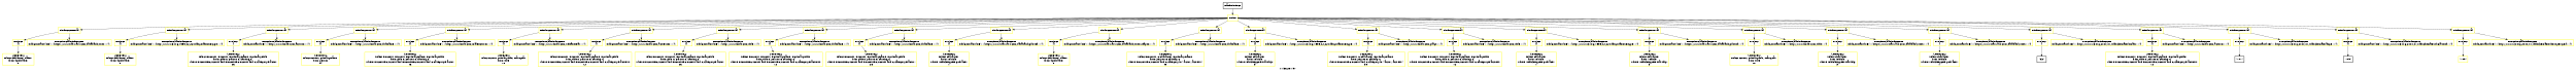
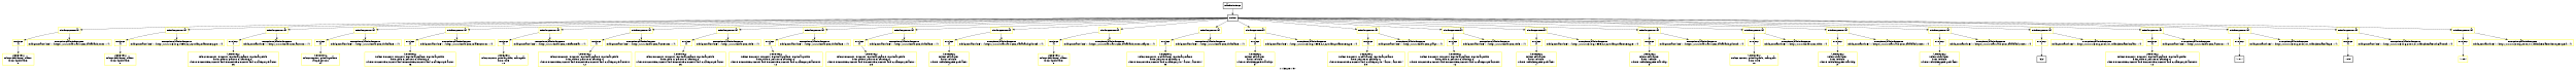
  digraph {
    label="11:36:28.197"
    node [color=yellow fontcolor=black shape=rectangle style=bold]
    edge [color=black]
    n1 [color=black label=HashDistinct]
-   n2 [label=Union]
+   n2 [color=black label=Union]
    n3 [label=BindAccessEval]
    n4 [label=BindAccessEval]
    n5 [label=BindAccessEval]
    n6 [label=BindAccessEval]
    n7 [label=BindAccessEval]
    n8 [label=BindAccessEval]
    n9 [label=BindAccessEval]
    n10 [label=BindAccessEval]
    n11 [label=BindAccessEval]
    n12 [label=BindAccessEval]
    n13 [label=BindAccessEval]
    n14 [label=BindAccessEval]
    n15 [label=BindAccessEval]
    n16 [label=BindAccessEval]
    n17 [label=BindAccessEval]
    n18 [label=BindAccessEval]
    n19 [label=BindAccessEval]
    n20 [label=BindAccessEval]
    n21 [label=BindAccessEval]
    n22 [label=BindAccessEval]
    n23 [label=BindAccessEval]
    n24 [label=BindAccessEval]
    n25 [label=BindAccessEval]
    n26 [label=BindAccessEval]
    n27 [label=BindAccessEval]
    n28 [label=BindAccessEval]
    n29 [label="Project\n[]"]
    n30 [label="FunctionCallBindAccess\nAddConstant{0=(\"<https://www.starwars.com/databank/uses>\")}"]
    n31 [label="Project\n[]"]
    n32 [label="FunctionCallBindAccess\nAddConstant{0=(\"<http://www.w3.org/1999/02/22-rdf-syntax-ns#type>\")}"]
    n33 [label="Project\n[]"]
    n34 [label="FunctionCallBindAccess\nAddConstant{0=(\"<http://www.imdb.com/actorIn>\")}"]
    n35 [label="Project\n[]"]
    n36 [label="FunctionCallBindAccess\nAddConstant{0=(\"<http://www.imdb.com/fullName>\")}"]
    n37 [label="Project\n[]"]
    n38 [label="FunctionCallBindAccess\nAddConstant{0=(\"<http://www.imdb.com/maleActorIn>\")}"]
    n39 [label="Project\n[]"]
    n40 [label="FunctionCallBindAccess\nAddConstant{0=(\"<http://www.imdb.com/releaseYear>\")}"]
    n41 [label="Project\n[]"]
    n42 [label="FunctionCallBindAccess\nAddConstant{0=(\"<http://www.imdb.com/actressIn>\")}"]
    n43 [label="Project\n[]"]
    n44 [label="FunctionCallBindAccess\nAddConstant{0=(\"<http://www.imdb.com/title>\")}"]
    n45 [label="Project\n[]"]
    n46 [label="FunctionCallBindAccess\nAddConstant{0=(\"<http://www.imdb.com/fullName>\")}"]
    n47 [label="Project\n[]"]
    n48 [label="FunctionCallBindAccess\nAddConstant{0=(\"<http://www.imdb.com/fullName>\")}"]
    n49 [label="Project\n[]"]
    n50 [label="FunctionCallBindAccess\nAddConstant{0=(\"<https://www.starwars.com/databank/pilotOf>\")}"]
    n51 [label="Project\n[]"]
    n52 [label="FunctionCallBindAccess\nAddConstant{0=(\"<https://www.starwars.com/databank/usesWeapon>\")}"]
    n53 [label="Project\n[]"]
    n54 [label="FunctionCallBindAccess\nAddConstant{0=(\"<http://www.imdb.com/fullName>\")}"]
    n55 [label="Project\n[]"]
    n56 [label="FunctionCallBindAccess\nAddConstant{0=(\"<http://www.w3.org/1999/02/22-rdf-syntax-ns#type>\")}"]
    n57 [label="Project\n[]"]
    n58 [label="FunctionCallBindAccess\nAddConstant{0=(\"<http://www.imdb.com/plays>\")}"]
    n59 [label="Project\n[]"]
    n60 [label="FunctionCallBindAccess\nAddConstant{0=(\"<http://www.imdb.com/title>\")}"]
    n61 [label="Project\n[]"]
    n62 [label="FunctionCallBindAccess\nAddConstant{0=(\"<http://www.w3.org/1999/02/22-rdf-syntax-ns#type>\")}"]
    n63 [label="Project\n[]"]
    n64 [label="FunctionCallBindAccess\nAddConstant{0=(\"<https://www.starwars.com/databank/pilotOf>\")}"]
    n65 [label="Project\n[]"]
    n66 [label="FunctionCallBindAccess\nAddConstant{0=(\"<http://www.imdb.com/title>\")}"]
    n67 [label="Project\n[]"]
    n68 [label="FunctionCallBindAccess\nAddConstant{0=(\"<https://www.starwars.com/databank/uses>\")}"]
    n69 [label="Project\n[]"]
    n70 [label="FunctionCallBindAccess\nAddConstant{0=(\"<https://www.starwars.com/databank/uses>\")}"]
    n71 [label="Project\n[]"]
    n72 [label="FunctionCallBindAccess\nAddConstant{0=(\"<http://www.w3.org/2000/01/rdf-schema#domain>\")}"]
    n73 [label="Project\n[]"]
    n74 [label="FunctionCallBindAccess\nAddConstant{0=(\"<http://www.imdb.com/actorIn>\")}"]
    n75 [label="Project\n[]"]
    n76 [label="FunctionCallBindAccess\nAddConstant{0=(\"<http://www.w3.org/2000/01/rdf-schema#range>\")}"]
    n77 [label="Project\n[]"]
    n78 [label="FunctionCallBindAccess\nAddConstant{0=(\"<http://www.w3.org/2000/01/rdf-schema#subClassOf>\")}"]
    n79 [label="Project\n[]"]
    n80 [label="FunctionCallBindAccess\nAddConstant{0=(\"<http://www.w3.org/2000/01/rdf-schema#subPropertyOf>\")}"]
    n81 [label="SQLQuery\nselect character, saber \nfrom lightsaber\n8"]
    n82 [label="SQLQuery\nselect character, saber \nfrom lightsaber\n8"]
    n83 [label="SQLQuery\nselect P.nconst, T.tconst, P.primaryName, T.primaryTitle \nfrom title T, person P, casting C \nwhere T.tconst=C.tconst and P.nconst=C.nconst and C.category='actor'\n26"]
-   n84 [label="SQLQuery\nselect nconst, primaryName \nfrom person\n24"]
+   n84 [label="SQLQuery\nselect nconst, primaryName \nrange person\n24"]
    n85 [label="SQLQuery\nselect P.nconst, T.tconst, P.primaryName, T.primaryTitle \nfrom title T, person P, casting C \nwhere T.tconst=C.tconst and P.nconst=C.nconst and C.category='actor'\n26"]
    n86 [label="SQLQuery\nselect tconst, primarytitle, startyear \nfrom title\n10"]
    n87 [label="SQLQuery\nselect P.nconst, T.tconst, P.primaryName, T.primaryTitle \nfrom title T, person P, casting C \nwhere T.tconst=C.tconst and P.nconst=C.nconst and C.category='actress'\n12"]
    n88 [label="SQLQuery\nselect P.nconst, T.tconst, P.primaryName, T.primaryTitle \nfrom title T, person P, casting C \nwhere T.tconst=C.tconst and P.nconst=C.nconst and C.category='actor'\n26"]
    n89 [label="SQLQuery\nselect P.nconst, T.tconst, P.primaryName, T.primaryTitle \nfrom title T, person P, casting C \nwhere T.tconst=C.tconst and P.nconst=C.nconst and C.category='actress'\n12"]
    n90 [label="SQLQuery\nselect P.nconst, T.tconst, P.primaryName, T.primaryTitle \nfrom title T, person P, casting C \nwhere T.tconst=C.tconst and P.nconst=C.nconst and C.category='actor'\n26"]
    n91 [label="SQLQuery\nselect character \nfrom vehicle \nwhere vehicleType='podracer'\n1"]
    n92 [label="SQLQuery\nselect character, saber \nfrom lightsaber\n8"]
    n93 [label="SQLQuery\nselect P.nconst, C.character, P.primaryName \nfrom person P, casting C \nwhere P.nconst=C.nconst and C.category in ('actor','actress')\n38"]
    n94 [label="SQLQuery\nselect character \nfrom vehicle \nwhere vehicleType='starship'\n3"]
    n95 [label="SQLQuery\nselect P.nconst, C.character, P.primaryName \nfrom person P, casting C \nwhere P.nconst=C.nconst and C.category in ('actor','actress')\n38"]
    n96 [label="SQLQuery\nselect P.nconst, T.tconst, P.primaryName, T.primaryTitle \nfrom title T, person P, casting C \nwhere T.tconst=C.tconst and P.nconst=C.nconst and C.category='actress'\n12"]
    n97 [label="SQLQuery\nselect character \nfrom vehicle \nwhere vehicleType='podracer'\n1"]
    n98 [label="SQLQuery\nselect character \nfrom vehicle \nwhere vehicleType='starship'\n3"]
    n99 [label="SQLQuery\nselect tconst, primarytitle, startyear \nfrom title\n10"]
    n100 [label="SQLQuery\nselect character \nfrom vehicle \nwhere vehicleType='starship'\n3"]
    n101 [label="SQLQuery\nselect character \nfrom vehicle \nwhere vehicleType='podracer'\n1"]
    n102 [color=black label="(93)"]
    n103 [label="SQLQuery\nselect P.nconst, T.tconst, P.primaryName, T.primaryTitle \nfrom title T, person P, casting C \nwhere T.tconst=C.tconst and P.nconst=C.nconst and C.category='actress'\n12"]
    n104 [color=black label="(101)"]
    n105 [color=black label="(105)"]
    n106 [label="(109)"]
    n1 -> n2
    n2 -> n3
    n2 -> n4
    n2 -> n5
    n2 -> n6
    n2 -> n7
    n2 -> n8
    n2 -> n9
    n2 -> n10
    n2 -> n11
    n2 -> n12
    n2 -> n13
    n2 -> n14
    n2 -> n15
    n2 -> n16
    n2 -> n17
    n2 -> n18
    n2 -> n19
    n2 -> n20
    n2 -> n21
    n2 -> n22
    n2 -> n23
    n2 -> n24
    n2 -> n25
    n2 -> n26
    n2 -> n27
    n2 -> n28
    n3 -> n29
    n3 -> n30
    n4 -> n31
    n4 -> n32
    n5 -> n33
    n5 -> n34
    n6 -> n35
    n6 -> n36
    n7 -> n37
    n7 -> n38
    n8 -> n39
    n8 -> n40
    n9 -> n41
    n9 -> n42
    n10 -> n43
    n10 -> n44
    n11 -> n45
    n11 -> n46
    n12 -> n47
    n12 -> n48
    n13 -> n49
    n13 -> n50
    n14 -> n51
    n14 -> n52
    n15 -> n53
    n15 -> n54
    n16 -> n55
    n16 -> n56
    n17 -> n57
    n17 -> n58
    n18 -> n59
    n18 -> n60
    n19 -> n61
    n19 -> n62
    n20 -> n63
    n20 -> n64
    n21 -> n65
    n21 -> n66
    n22 -> n67
    n22 -> n68
    n23 -> n69
    n23 -> n70
    n24 -> n71
    n24 -> n72
    n25 -> n73
    n25 -> n74
    n26 -> n75
    n26 -> n76
    n27 -> n77
    n27 -> n78
    n28 -> n79
    n28 -> n80
    n29 -> n81
    n31 -> n82
    n33 -> n83
    n35 -> n84
    n37 -> n85
    n39 -> n86
    n41 -> n87
    n43 -> n88
    n45 -> n89
    n47 -> n90
    n49 -> n91
    n51 -> n92
    n53 -> n93
    n55 -> n94
    n57 -> n95
    n59 -> n96
    n61 -> n97
    n63 -> n98
    n65 -> n99
    n67 -> n100
    n69 -> n101
    n71 -> n102
    n73 -> n103
    n75 -> n104
    n77 -> n105
    n79 -> n106
  }
